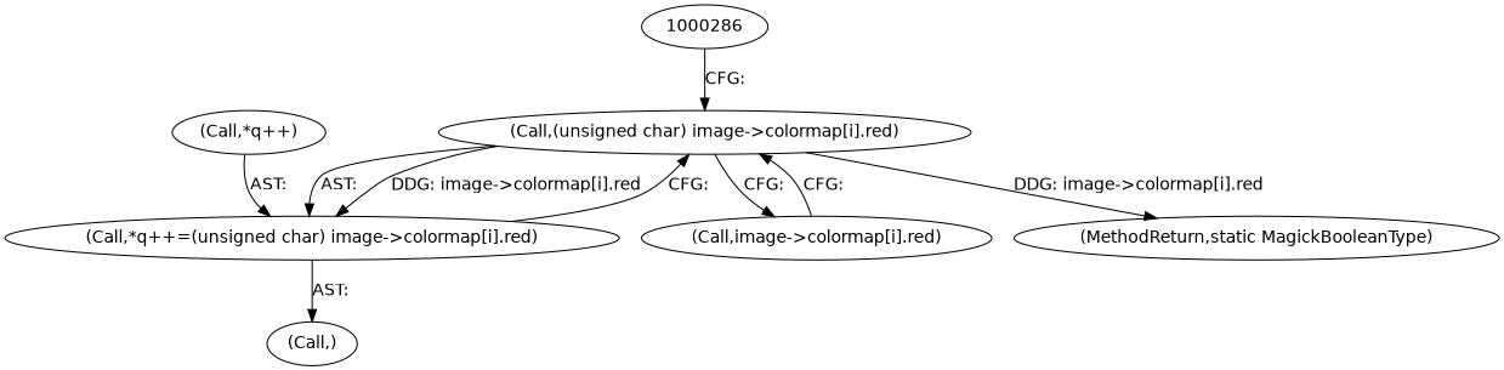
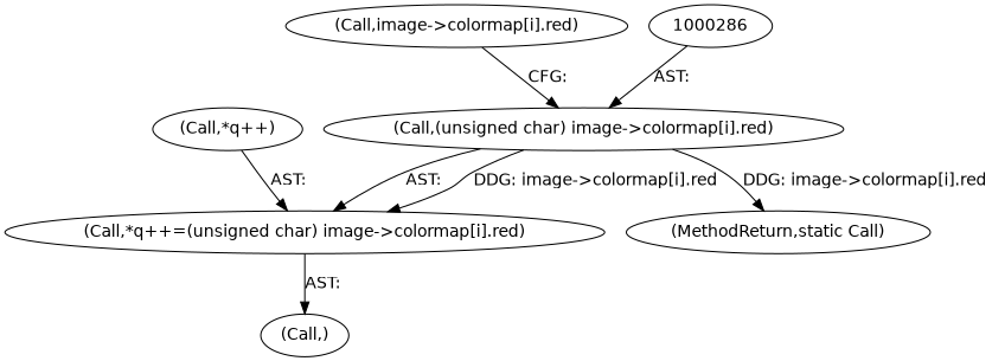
  digraph {
    fontname="DejaVu Sans"
    node [fontname="DejaVu Sans"]
    edge [fontname="DejaVu Sans"]
    n1 [label="(Call,(unsigned char) image->colormap[i].red)"]
    n2 [label="(Call,*q++=(unsigned char) image->colormap[i].red)"]
    n3 [label="(Call,image->colormap[i].red)"]
-   n4 [label="(MethodReturn,static MagickBooleanType)"]
+   n4 [label="(MethodReturn,static Call)"]
    n5 [label="(Call,)"]
    n6 [label="(Call,*q++)"]
    1000286
    n1 -> n2 [label="AST: "]
    n1 -> n2 [label="DDG: image->colormap[i].red"]
-   n1 -> n3 [label="CFG: "]
    n1 -> n4 [label="DDG: image->colormap[i].red"]
-   n2 -> n1 [label="CFG: "]
    n2 -> n5 [label="AST: "]
    n3 -> n1 [label="CFG: "]
    n6 -> n2 [label="AST: "]
-   1000286 -> n1 [label="CFG: "]
+   1000286 -> n1 [label="AST: "]
  }
